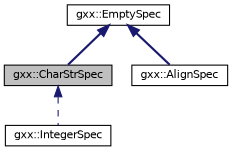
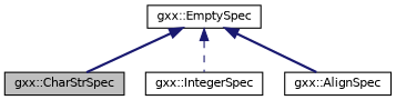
  digraph {
    node [color=black fillcolor=white fontname=Helvetica fontsize=10 shape=record style=filled]
    edge [color=midnightblue dir=back fontname=Helvetica fontsize=10 labelfontname=Helvetica labelfontsize=10 style=bold]
    n1 [fillcolor=grey75 fontcolor=black height=0.2 label="gxx::CharStrSpec" width=0.4]
    n2 [height=0.2 label="gxx::IntegerSpec" width=0.4]
    n3 [height=0.2 label="gxx::AlignSpec" width=0.4]
    n4 [height=0.2 label="gxx::EmptySpec" width=0.4]
-   n1 -> n2 [style=dashed]
+   n4 -> n2 [style=dashed]
    n4 -> n1
    n4 -> n3
  }
